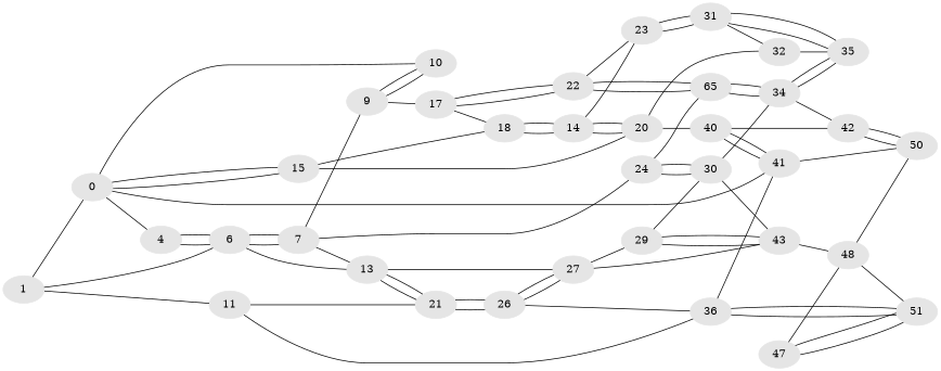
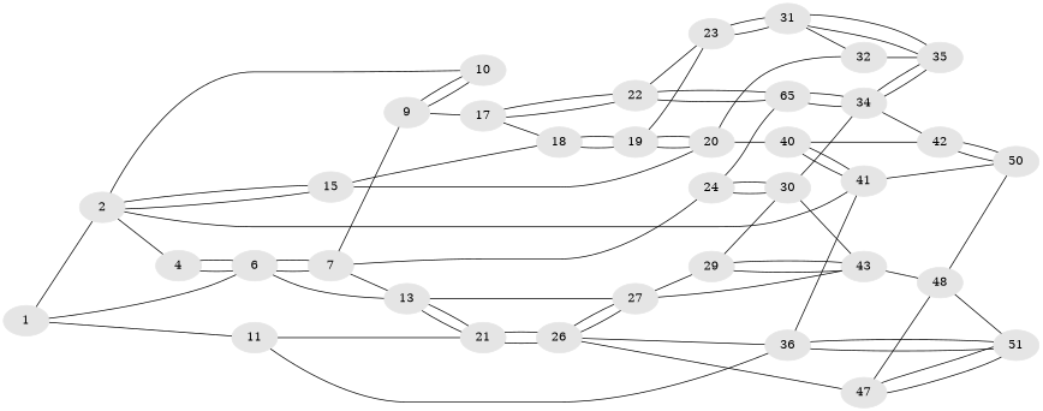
  graph {
    rankdir=LR
    node [color=gray90 style=filled]
    1 [super="+5"]
-   2 [super="+3" label=0]
+   2 [super="+3"]
    6
    11 [super="+12"]
    4
    10
    15 [super="+16"]
    41 [super="+42"]
    7 [super="+8"]
    13 [super="+14"]
    21
    36
    18
    20 [super="+33"]
    50 [super="+52"]
    9
    24
    17
    27 [super="+28"]
    n20 [label=65]
    30 [super="+38"]
    22
    26 [super="+37"]
    51
    29
    43 [super="+44"]
-   19 [label=14]
+   19
    32
    40
    23
    31
    35
    n33 [label=42 super="+46"]
    47
    34 [super="+39"]
    48 [super="+49"]
    1 -- 2
    1 -- 6
    1 -- 11 [weight=2]
    2 -- 4
    2 -- 10
    2 -- 15
    2 -- 15
    2 -- 41
    6 -- 7
    6 -- 7
    6 -- 13
    11 -- 21
    11 -- 36
    4 -- 6
    4 -- 6
    15 -- 18
    15 -- 20
    41 -- 50
    7 -- 13
    7 -- 9
    7 -- 24
    13 -- 21
    13 -- 21
    13 -- 27
    21 -- 26
    21 -- 26
    36 -- 41
    36 -- 51
    36 -- 51
    18 -- 19
    18 -- 19
    20 -- 32
    20 -- 40
    9 -- 10
    9 -- 10
    9 -- 17
    24 -- n20
    24 -- 30
    24 -- 30
    17 -- 18
    17 -- 22
    17 -- 22
    27 -- 29
    27 -- 43
    n20 -- 34
    n20 -- 34
    30 -- 43
    30 -- 34
    22 -- n20
    22 -- n20
    22 -- 23
    26 -- 36
    26 -- 27
    26 -- 27
+   26 -- 47
    29 -- 30
    29 -- 43
    29 -- 43
    43 -- 48
    19 -- 20
    19 -- 20
    19 -- 23
    32 -- 35
    40 -- 41
    40 -- 41
    40 -- n33
    23 -- 31
    23 -- 31
    31 -- 32
    31 -- 35
    31 -- 35
    n33 -- 50
    n33 -- 50
    47 -- 51
    47 -- 51
    47 -- 48
    34 -- 35
    34 -- 35
    34 -- n33
    48 -- 50
    48 -- 51
  }
